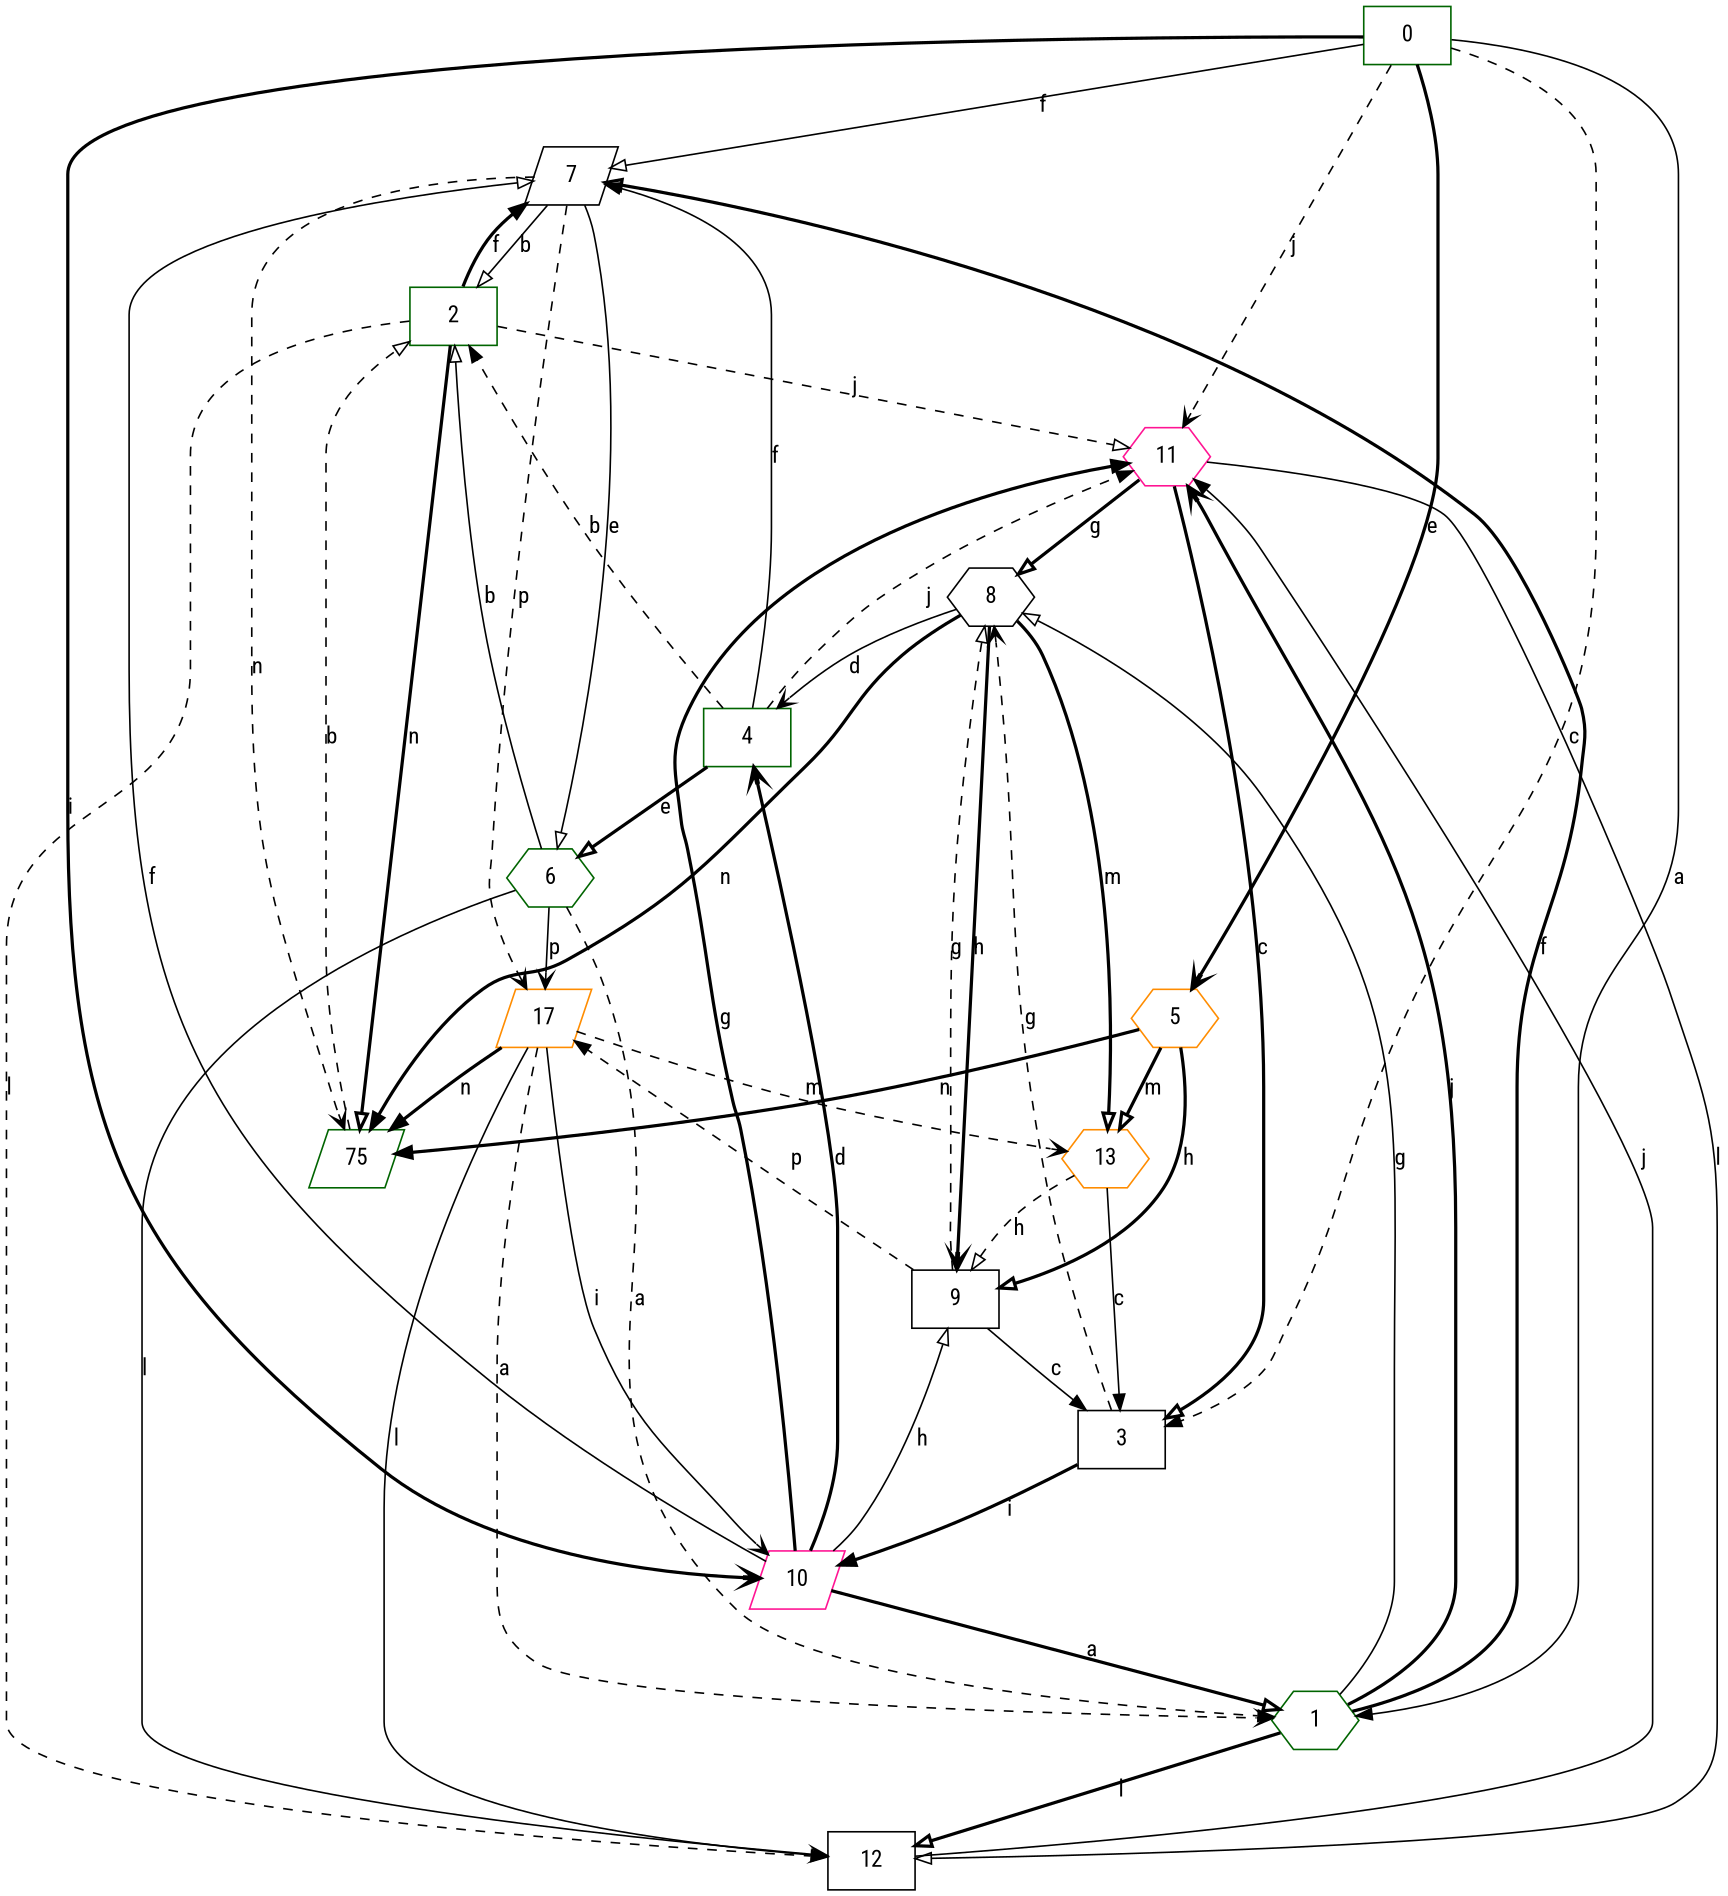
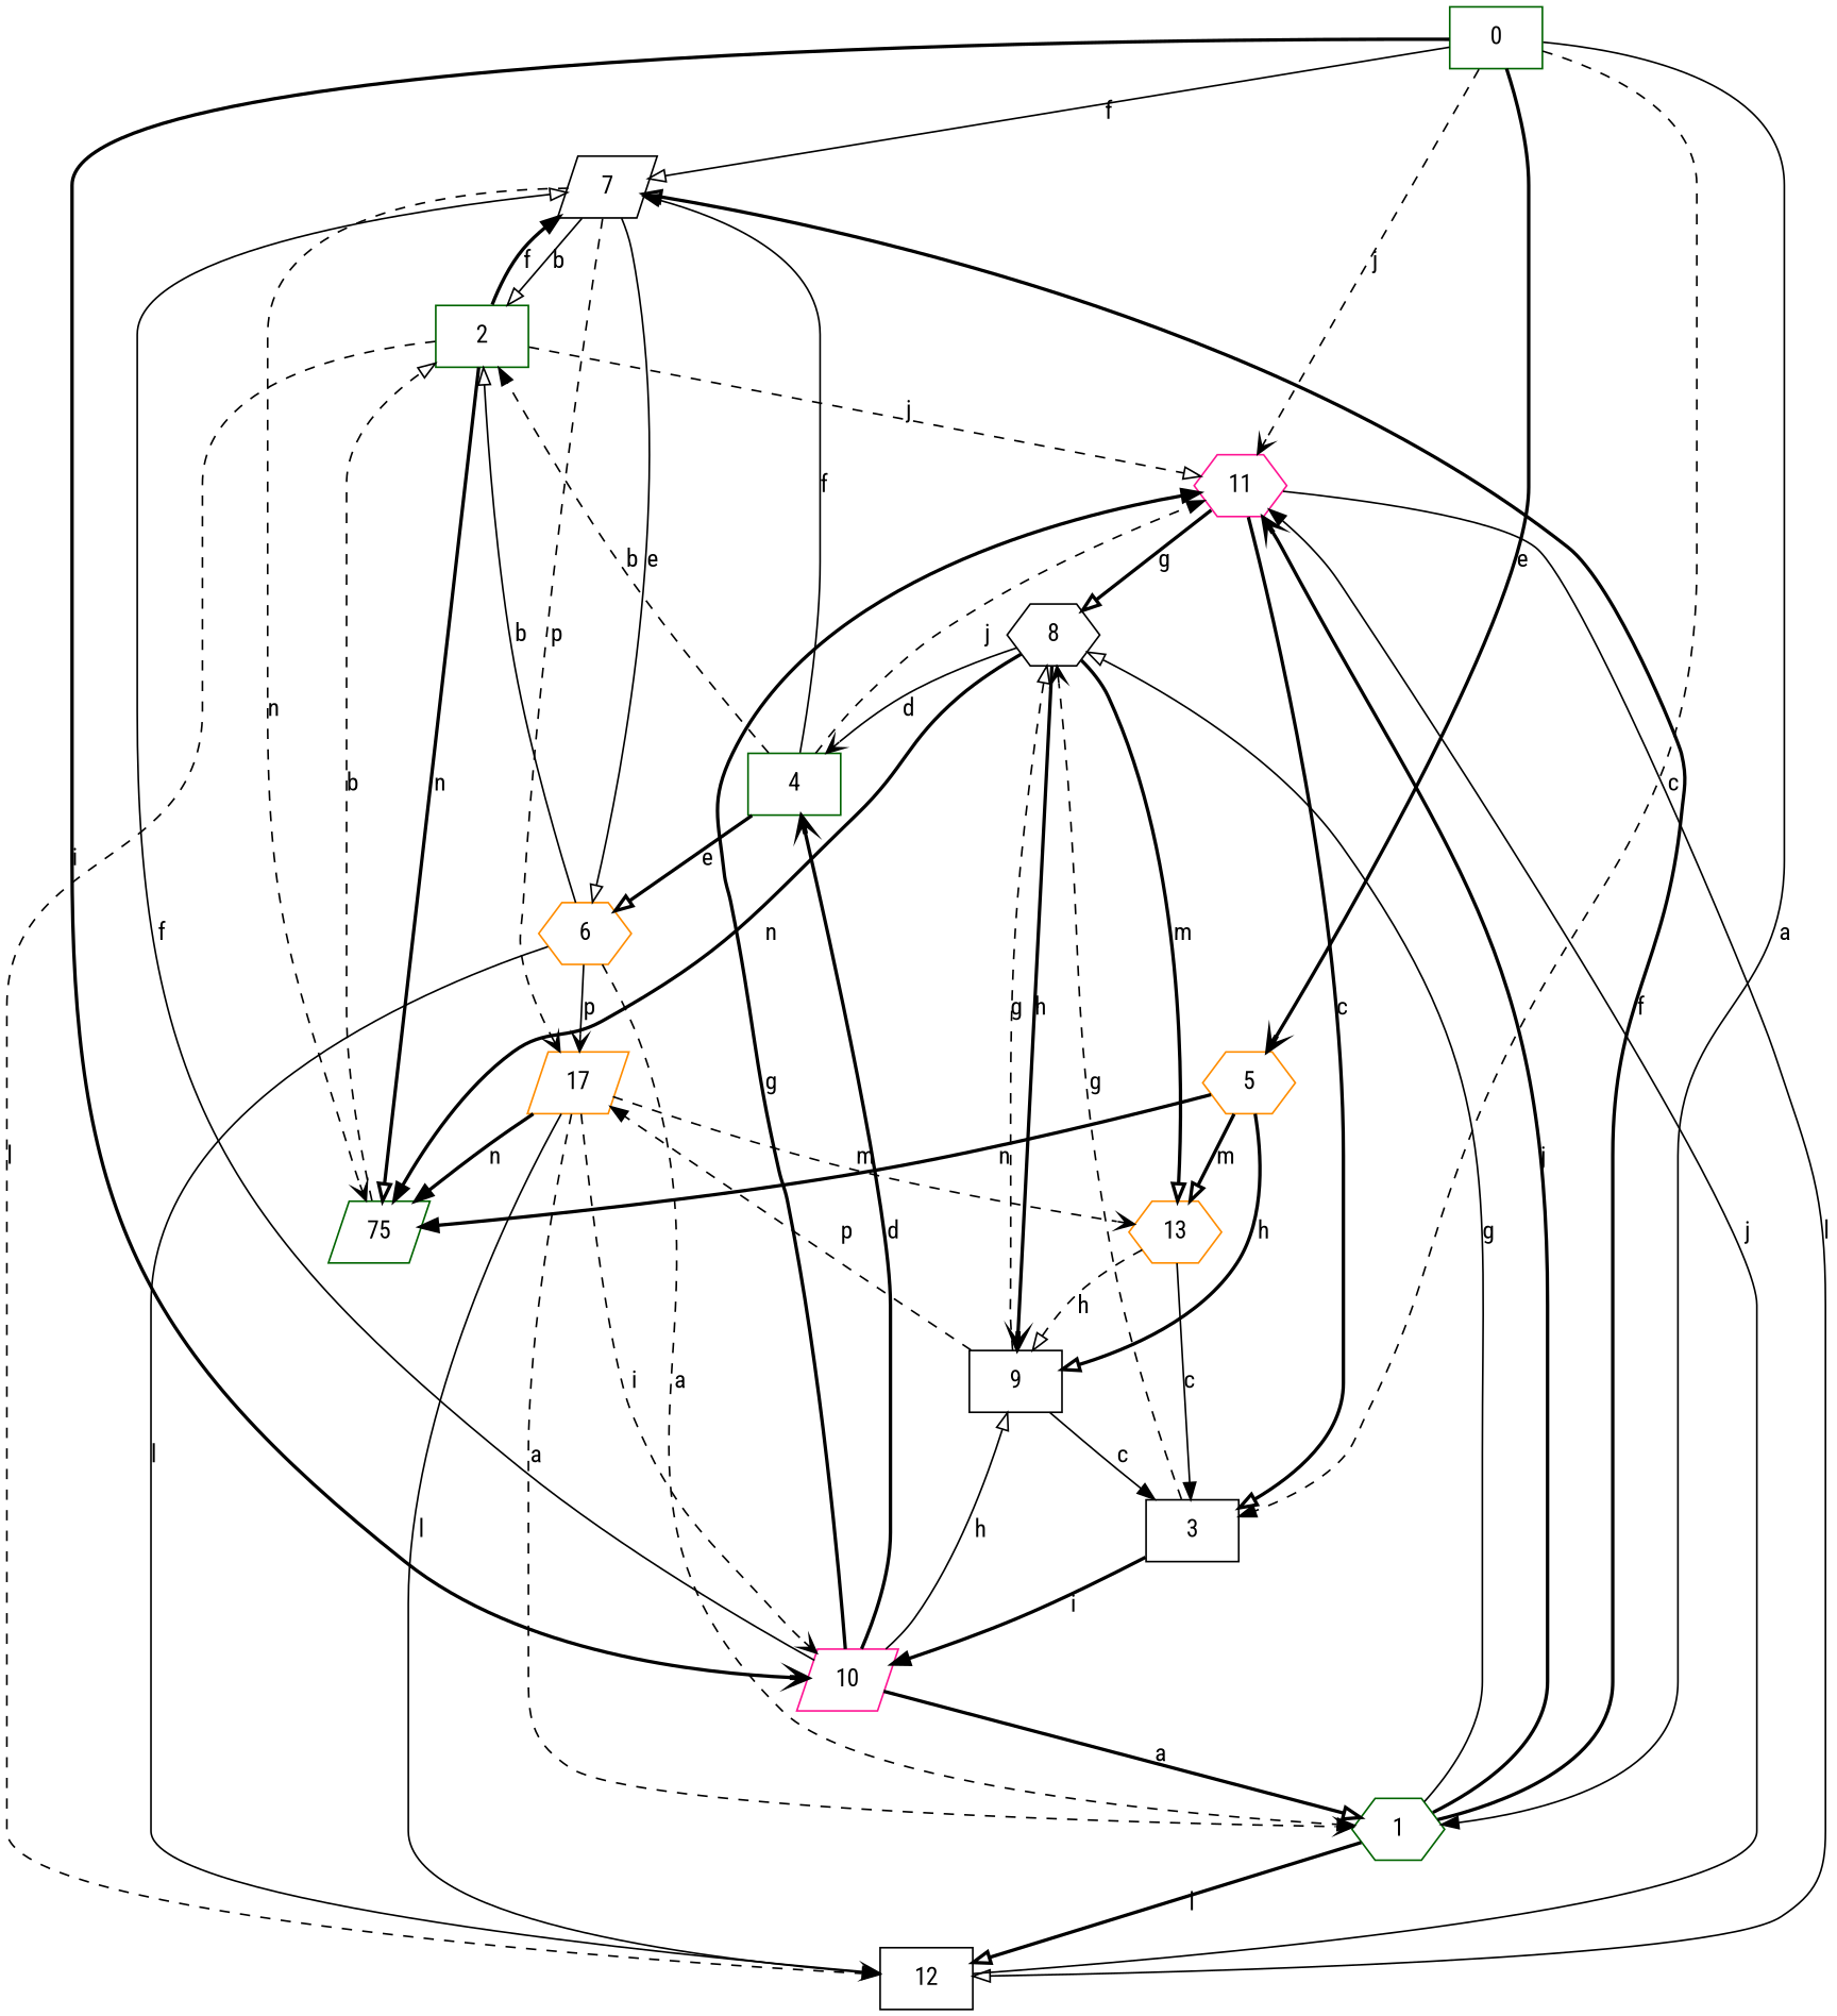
  strict digraph {
    fontname="Roboto Condensed"
    node [color=black fontname="Roboto Condensed" shape=hexagon]
    edge [arrowhead=onormal fontname="Roboto Condensed" style=bold]
    7 [shape=parallelogram]
    1 [color=darkgreen]
    8
    11 [color=deeppink]
    12 [shape=box]
    2 [color=darkgreen shape=box]
    n7 [color=darkgreen label=75 shape=parallelogram]
-   6 [color=darkgreen]
+   6 [color=darkorange]
    17 [color=darkorange shape=parallelogram]
    4 [color=darkgreen shape=box]
    9 [shape=box]
    13 [color=darkorange]
    3 [shape=box]
    0 [color=darkgreen shape=box]
    5 [color=darkorange]
    10 [color=deeppink shape=parallelogram]
    7 -> 2 [label=b style=solid]
    7 -> n7 [arrowhead=vee label=n style=dashed]
    7 -> 6 [label=e style=solid]
    7 -> 17 [arrowhead=vee label=p style=dashed]
    1 -> 7 [label=f]
    1 -> 8 [label=g style=solid]
    1 -> 11 [arrowhead=vee label=j]
    1 -> 12 [label=l]
    8 -> n7 [arrowhead=normal label=n]
    8 -> 4 [arrowhead=vee label=d style=solid]
    8 -> 9 [arrowhead=vee label=h]
    8 -> 13 [label=m]
    11 -> 8 [label=g]
    11 -> 12 [label=l style=solid]
    11 -> 3 [label=c]
    12 -> 11 [arrowhead=normal label=j style=solid]
    2 -> 7 [arrowhead=normal label=f]
    2 -> 11 [label=j style=dashed]
    2 -> 12 [arrowhead=normal label=l style=dashed]
    2 -> n7 [label=n]
    n7 -> 2 [label=b style=dashed]
    6 -> 1 [arrowhead=normal label=a style=dashed]
    6 -> 12 [arrowhead=vee label=l style=solid]
    6 -> 2 [label=b style=solid]
    6 -> 17 [arrowhead=vee label=p style=solid]
    17 -> 1 [arrowhead=vee label=a style=dashed]
    17 -> 12 [label=l style=solid]
    17 -> n7 [arrowhead=normal label=n]
    17 -> 13 [arrowhead=vee label=m style=dashed]
-   17 -> 10 [arrowhead=vee label=i style=solid]
+   17 -> 10 [arrowhead=vee label=i style=dashed]
    4 -> 7 [arrowhead=normal label=f style=solid]
    4 -> 11 [arrowhead=normal label=j style=dashed]
    4 -> 2 [arrowhead=normal label=b style=dashed]
    4 -> 6 [label=e]
    9 -> 8 [label=g style=dashed]
    9 -> 17 [arrowhead=normal label=p style=dashed]
    9 -> 3 [arrowhead=normal label=c style=solid]
    13 -> 9 [label=h style=dashed]
    13 -> 3 [arrowhead=normal label=c style=solid]
    3 -> 8 [arrowhead=vee label=g style=dashed]
    3 -> 10 [arrowhead=normal label=i]
    0 -> 7 [label=f style=solid]
    0 -> 1 [arrowhead=normal label=a style=solid]
    0 -> 11 [arrowhead=vee label=j style=dashed]
    0 -> 3 [arrowhead=normal label=c style=dashed]
    0 -> 5 [arrowhead=vee label=e]
    0 -> 10 [arrowhead=vee label=i]
    5 -> n7 [arrowhead=normal label=n]
    5 -> 9 [label=h]
    5 -> 13 [label=m]
    10 -> 7 [label=f style=solid]
    10 -> 1 [label=a]
    10 -> 11 [arrowhead=normal label=g]
    10 -> 4 [arrowhead=vee label=d]
    10 -> 9 [label=h style=solid]
  }
